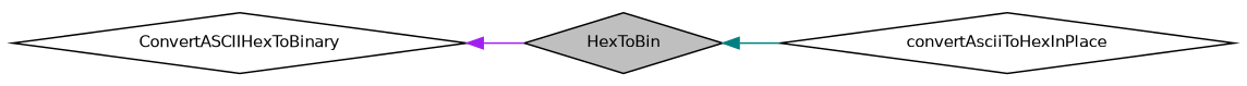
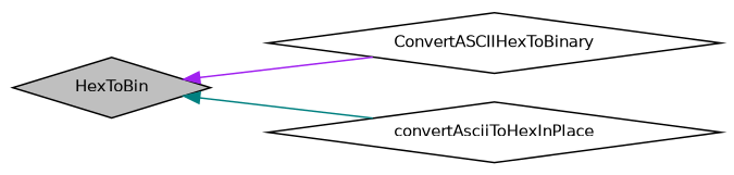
  digraph {
    rankdir=LR
    node [color=black fillcolor=white fontname=Helvetica fontsize=10 shape=diamond style=filled]
    edge [dir=back fontname=Helvetica fontsize=10 labelfontname=Helvetica labelfontsize=10 style=solid]
    n1 [fillcolor=grey75 fontcolor=black height=0.2 label=HexToBin width=0.4]
    n2 [height=0.2 label=ConvertASCIIHexToBinary width=0.4]
    n3 [height=0.2 label=convertAsciiToHexInPlace width=0.4]
-   n2 -> n1 [color=purple]
+   n1 -> n2 [color=purple]
    n1 -> n3 [color=teal]
  }
